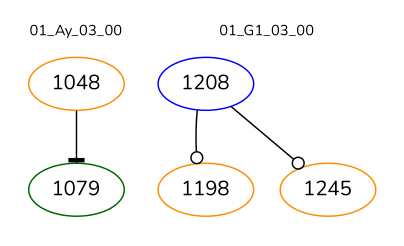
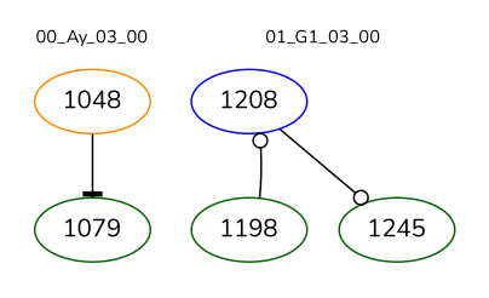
  digraph {
    fontname=Nunito
    node [color=darkorange fontname=Nunito]
    edge [arrowhead=odot color=black fontname=Nunito]
    n1 [label=1048]
    n2 [color=darkgreen label=1079]
    n3 [color=blue label=1208]
-   n4 [label=1198]
-   n5 [label=1245]
+   n4 [color=darkgreen label=1198]
+   n5 [color=darkgreen label=1245]
    subgraph cluster_1 {
      color=white
      fontsize=10
-     label="01_Ay_03_00"
+     label="00_Ay_03_00"
      n1
      n2
    }
    subgraph cluster_2 {
      color=white
      fontsize=10
      label="01_G1_03_00"
      n3
      n4
      n5
    }
    n1 -> n2 [arrowhead=tee]
-   n3 -> n4
+   n4 -> n3
    n3 -> n5
  }
